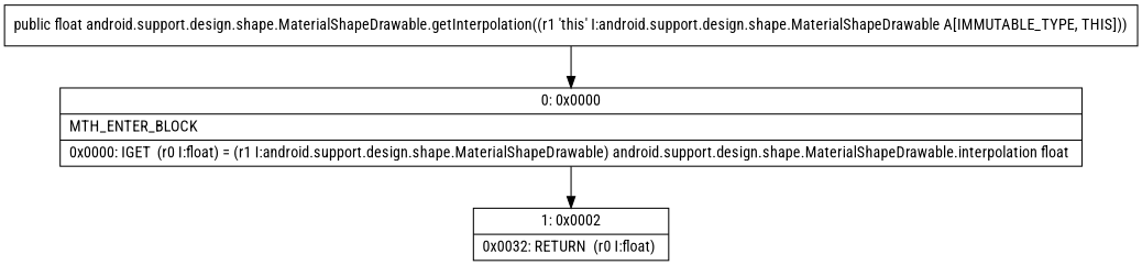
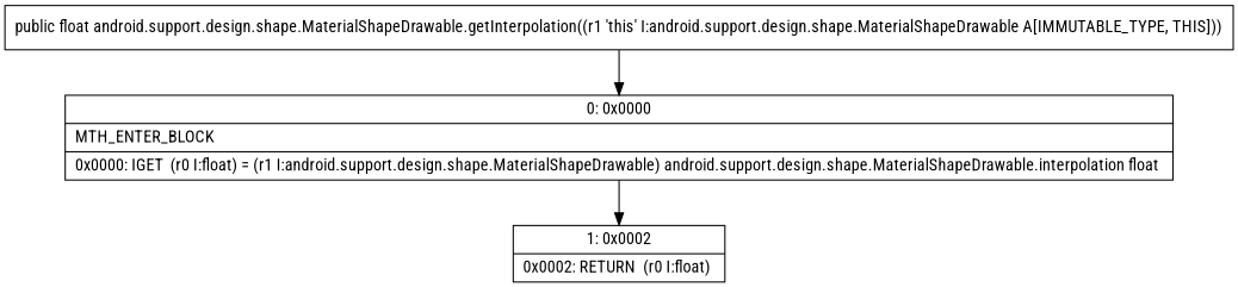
  digraph {
    fontname="Roboto Condensed"
    node [shape=record fontname="Roboto Condensed"]
    edge [fontname="Roboto Condensed"]
    n1 [label="{0\:\ 0x0000|MTH_ENTER_BLOCK\l|0x0000: IGET  (r0 I:float) = (r1 I:android.support.design.shape.MaterialShapeDrawable) android.support.design.shape.MaterialShapeDrawable.interpolation float \l}"]
-   n2 [label="{1\:\ 0x0002|0x0032: RETURN  (r0 I:float) \l}"]
+   n2 [label="{1\:\ 0x0002|0x0002: RETURN  (r0 I:float) \l}"]
    n3 [label="{public float android.support.design.shape.MaterialShapeDrawable.getInterpolation((r1 'this' I:android.support.design.shape.MaterialShapeDrawable A[IMMUTABLE_TYPE, THIS])) }"]
    n1 -> n2
    n3 -> n1
  }
